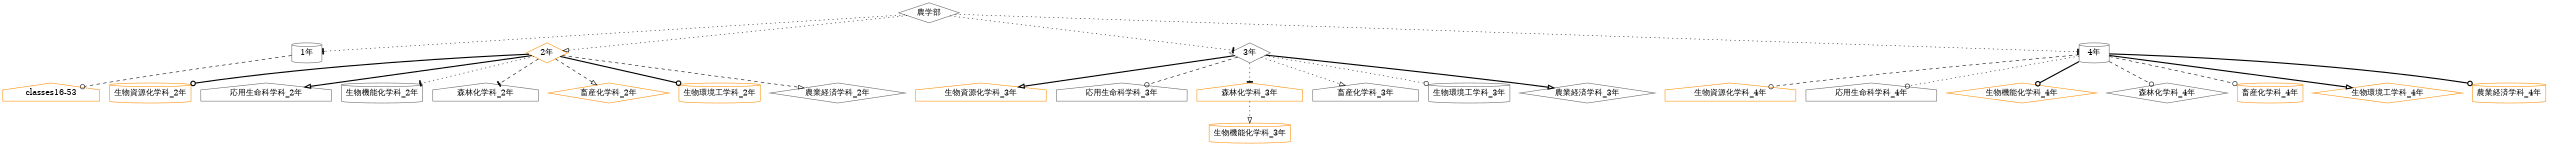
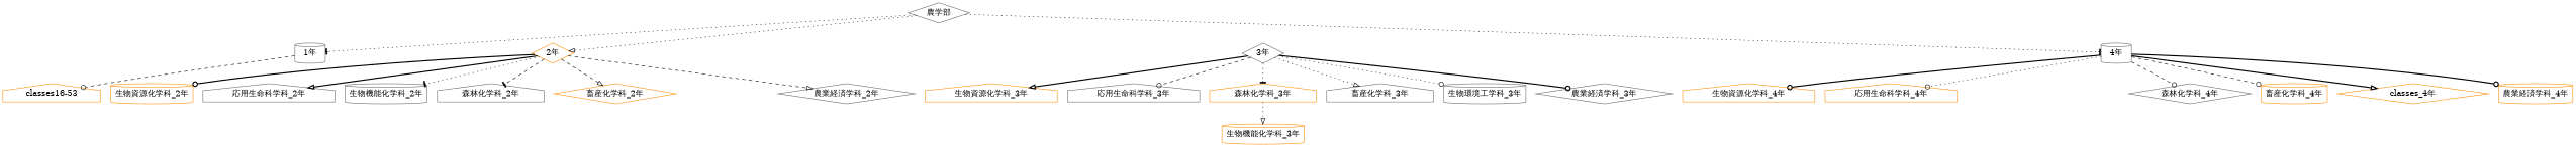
  digraph {
    fontname="DejaVu Serif"
    node [color=gray40 fontname="DejaVu Serif" shape=cylinder]
    edge [arrowhead=odot fontname="DejaVu Serif" style=dotted]
    "1年"
    "農学部" [shape=diamond]
    "2年" [color=darkorange shape=diamond]
    "3年" [shape=diamond]
    "4年"
    "classes16-53" [color=darkorange shape=house]
    "生物資源化学科_2年" [color=darkorange]
    "応用生命科学科_2年" [shape=house]
    "生物機能化学科_2年"
    "森林化学科_2年" [shape=house]
    "畜産化学科_2年" [color=darkorange shape=diamond]
-   "生物環境工学科_2年" [color=darkorange]
    "農業経済学科_2年" [shape=diamond]
    "生物資源化学科_3年" [color=darkorange shape=house]
    "応用生命科学科_3年" [shape=house]
    "森林化学科_3年" [color=darkorange shape=house]
    "畜産化学科_3年" [shape=house]
    "生物環境工学科_3年"
    "農業経済学科_3年" [shape=diamond]
    "生物資源化学科_4年" [color=darkorange shape=house]
-   "応用生命科学科_4年" [shape=house]
-   "生物機能化学科_4年" [color=darkorange shape=diamond]
+   "応用生命科学科_4年" [color=darkorange shape=house]
    "森林化学科_4年" [shape=diamond]
    "畜産化学科_4年" [color=darkorange]
-   "生物環境工学科_4年" [color=darkorange shape=diamond]
+   "生物環境工学科_4年" [color=darkorange shape=diamond label="classes_4年"]
    "農業経済学科_4年" [color=darkorange]
    "生物機能化学科_3年" [color=darkorange]
    "1年" -> "classes16-53" [style=dashed]
    "農学部" -> "1年" [arrowhead=tee]
    "農学部" -> "2年" [arrowhead=onormal]
-   "農学部" -> "3年" [arrowhead=tee]
    "農学部" -> "4年" [arrowhead=tee]
    "2年" -> "生物資源化学科_2年" [style=bold]
    "2年" -> "応用生命科学科_2年" [arrowhead=onormal style=bold]
    "2年" -> "生物機能化学科_2年" [arrowhead=tee]
    "2年" -> "森林化学科_2年" [arrowhead=tee style=dashed]
    "2年" -> "畜産化学科_2年" [arrowhead=onormal style=dashed]
-   "2年" -> "生物環境工学科_2年" [style=bold]
    "2年" -> "農業経済学科_2年" [arrowhead=onormal style=dashed]
    "3年" -> "生物資源化学科_3年" [arrowhead=onormal style=bold]
    "3年" -> "応用生命科学科_3年" [style=dashed]
    "3年" -> "森林化学科_3年" [arrowhead=tee]
    "3年" -> "畜産化学科_3年" [arrowhead=onormal]
    "3年" -> "生物環境工学科_3年"
-   "3年" -> "農業経済学科_3年" [arrowhead=onormal style=bold]
-   "4年" -> "生物資源化学科_4年" [style=dashed]
+   "3年" -> "農業経済学科_3年" [style=bold]
+   "4年" -> "生物資源化学科_4年" [style=bold]
    "4年" -> "応用生命科学科_4年"
-   "4年" -> "生物機能化学科_4年" [style=bold]
    "4年" -> "森林化学科_4年" [style=dashed]
    "4年" -> "畜産化学科_4年" [style=dashed]
    "4年" -> "生物環境工学科_4年" [arrowhead=onormal style=bold]
    "4年" -> "農業経済学科_4年" [style=bold]
    "森林化学科_3年" -> "生物機能化学科_3年" [arrowhead=onormal]
  }
